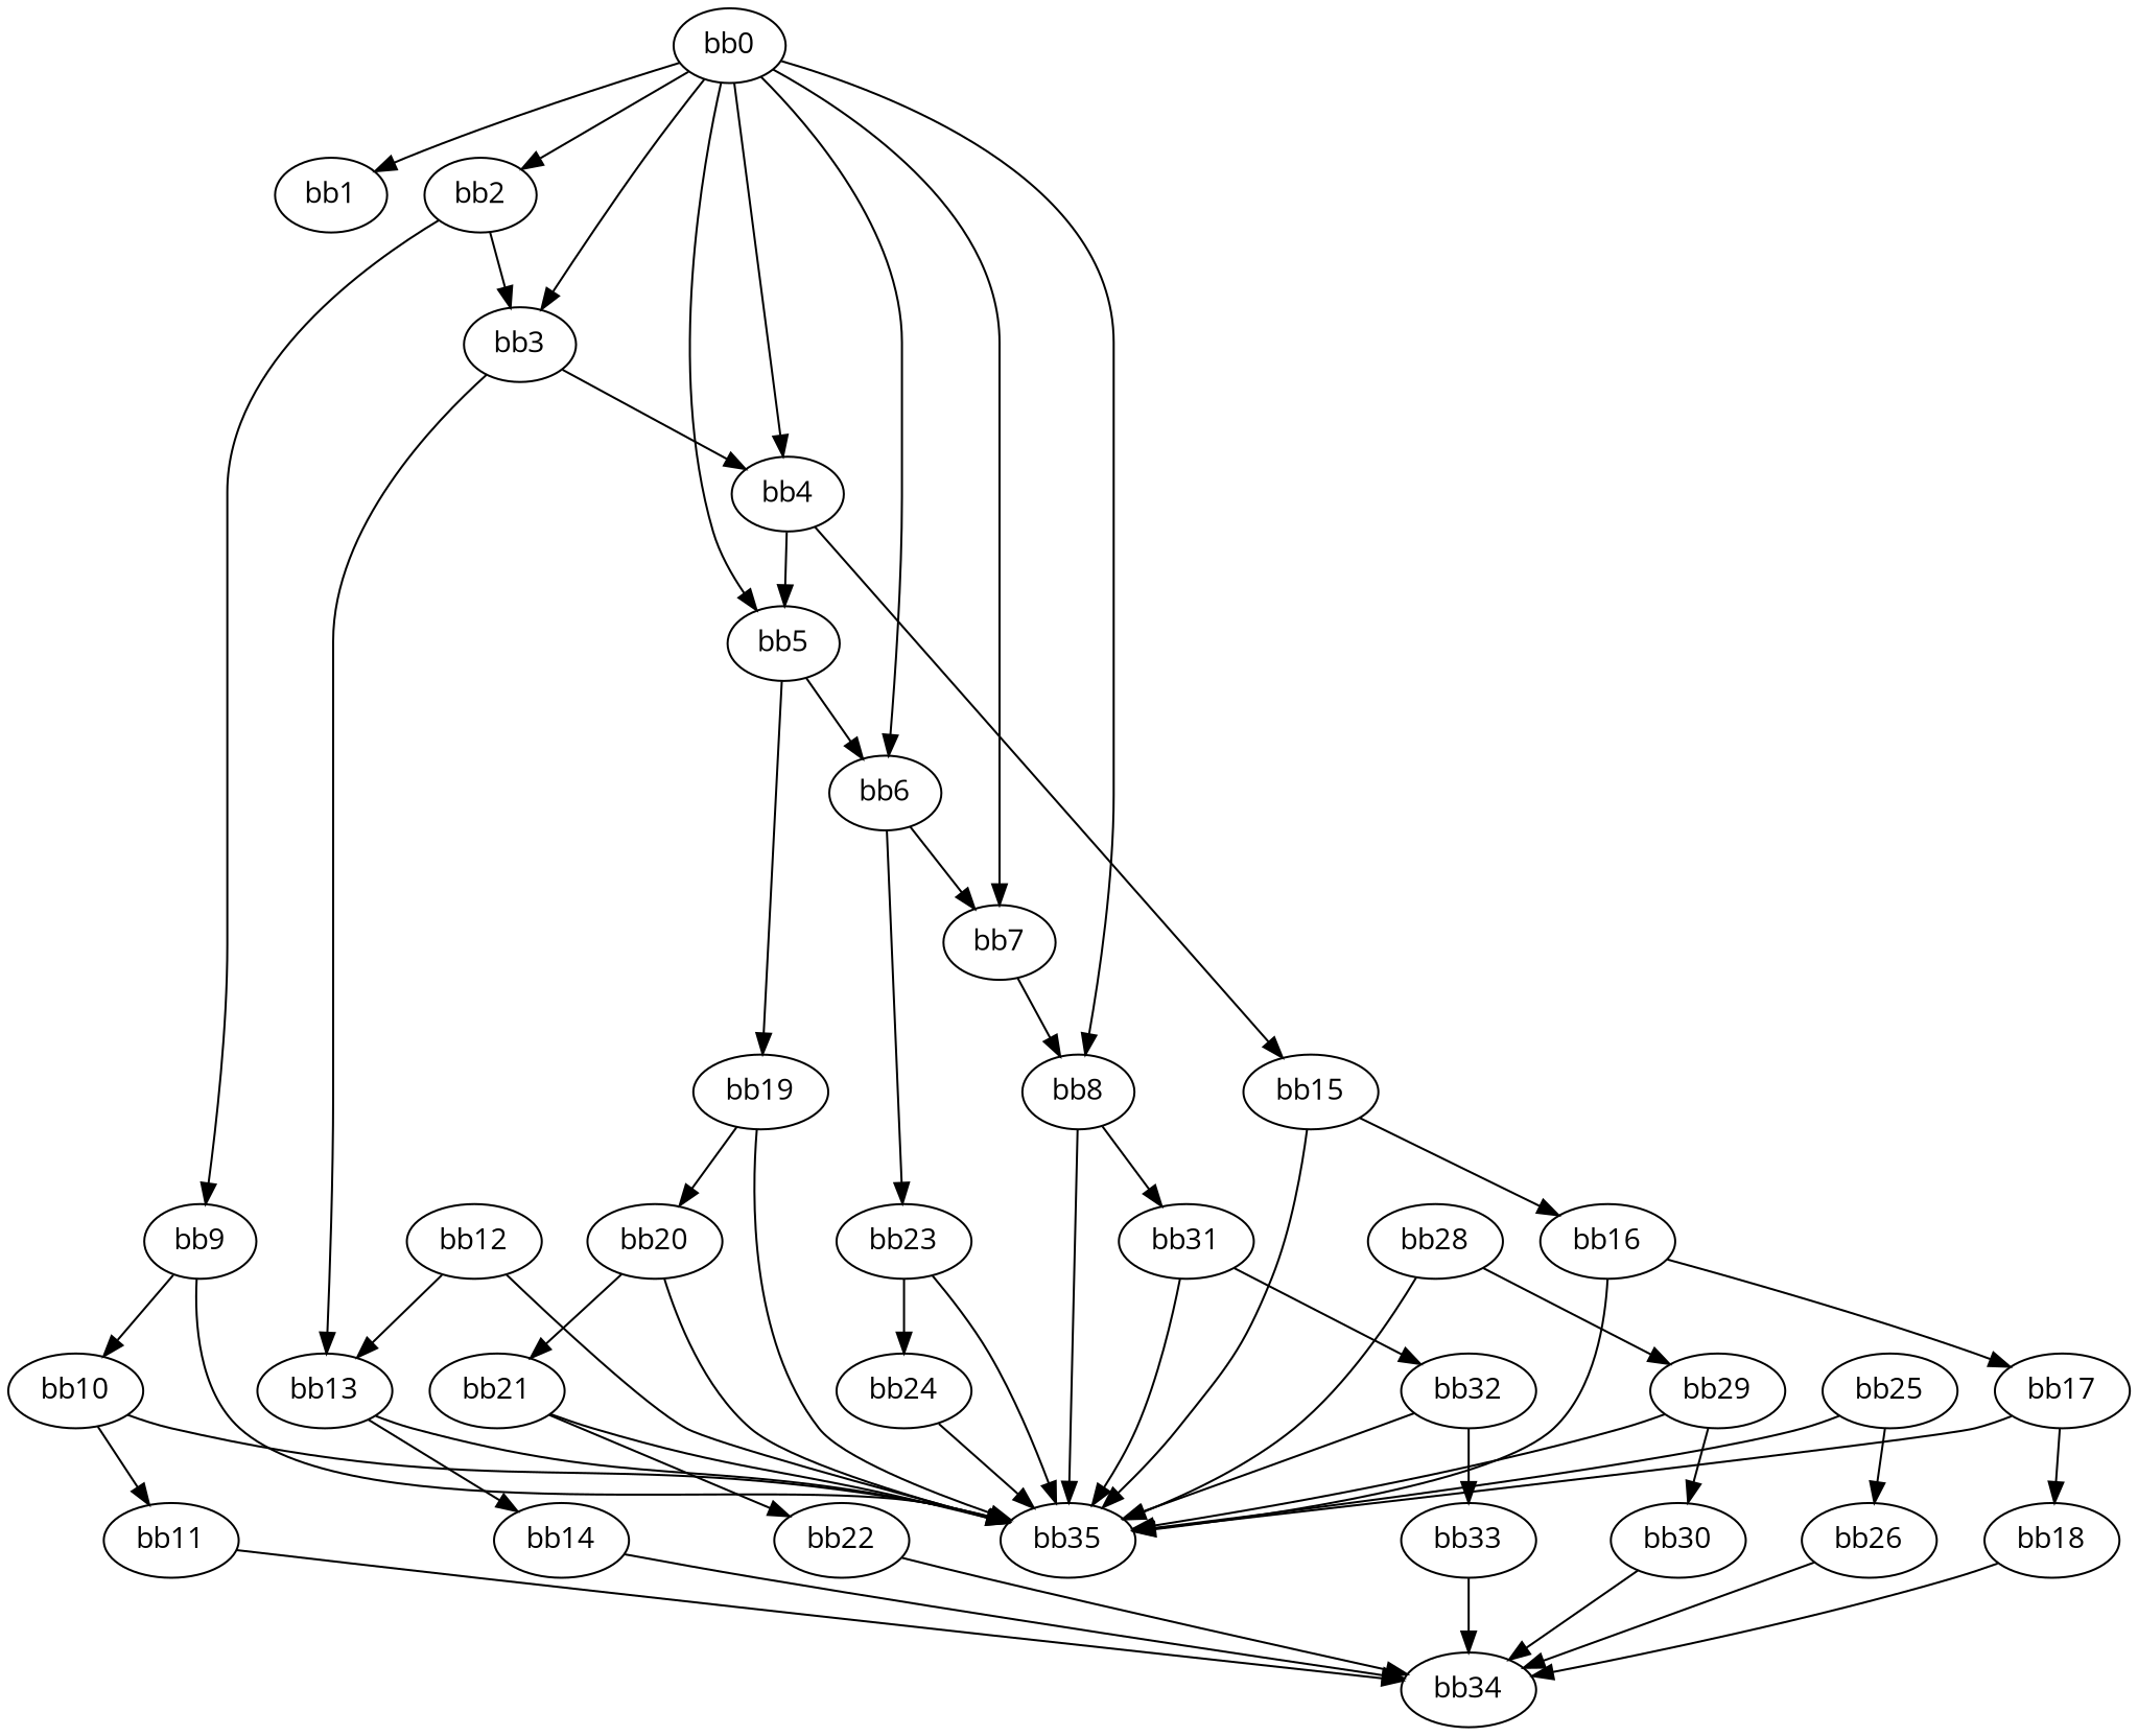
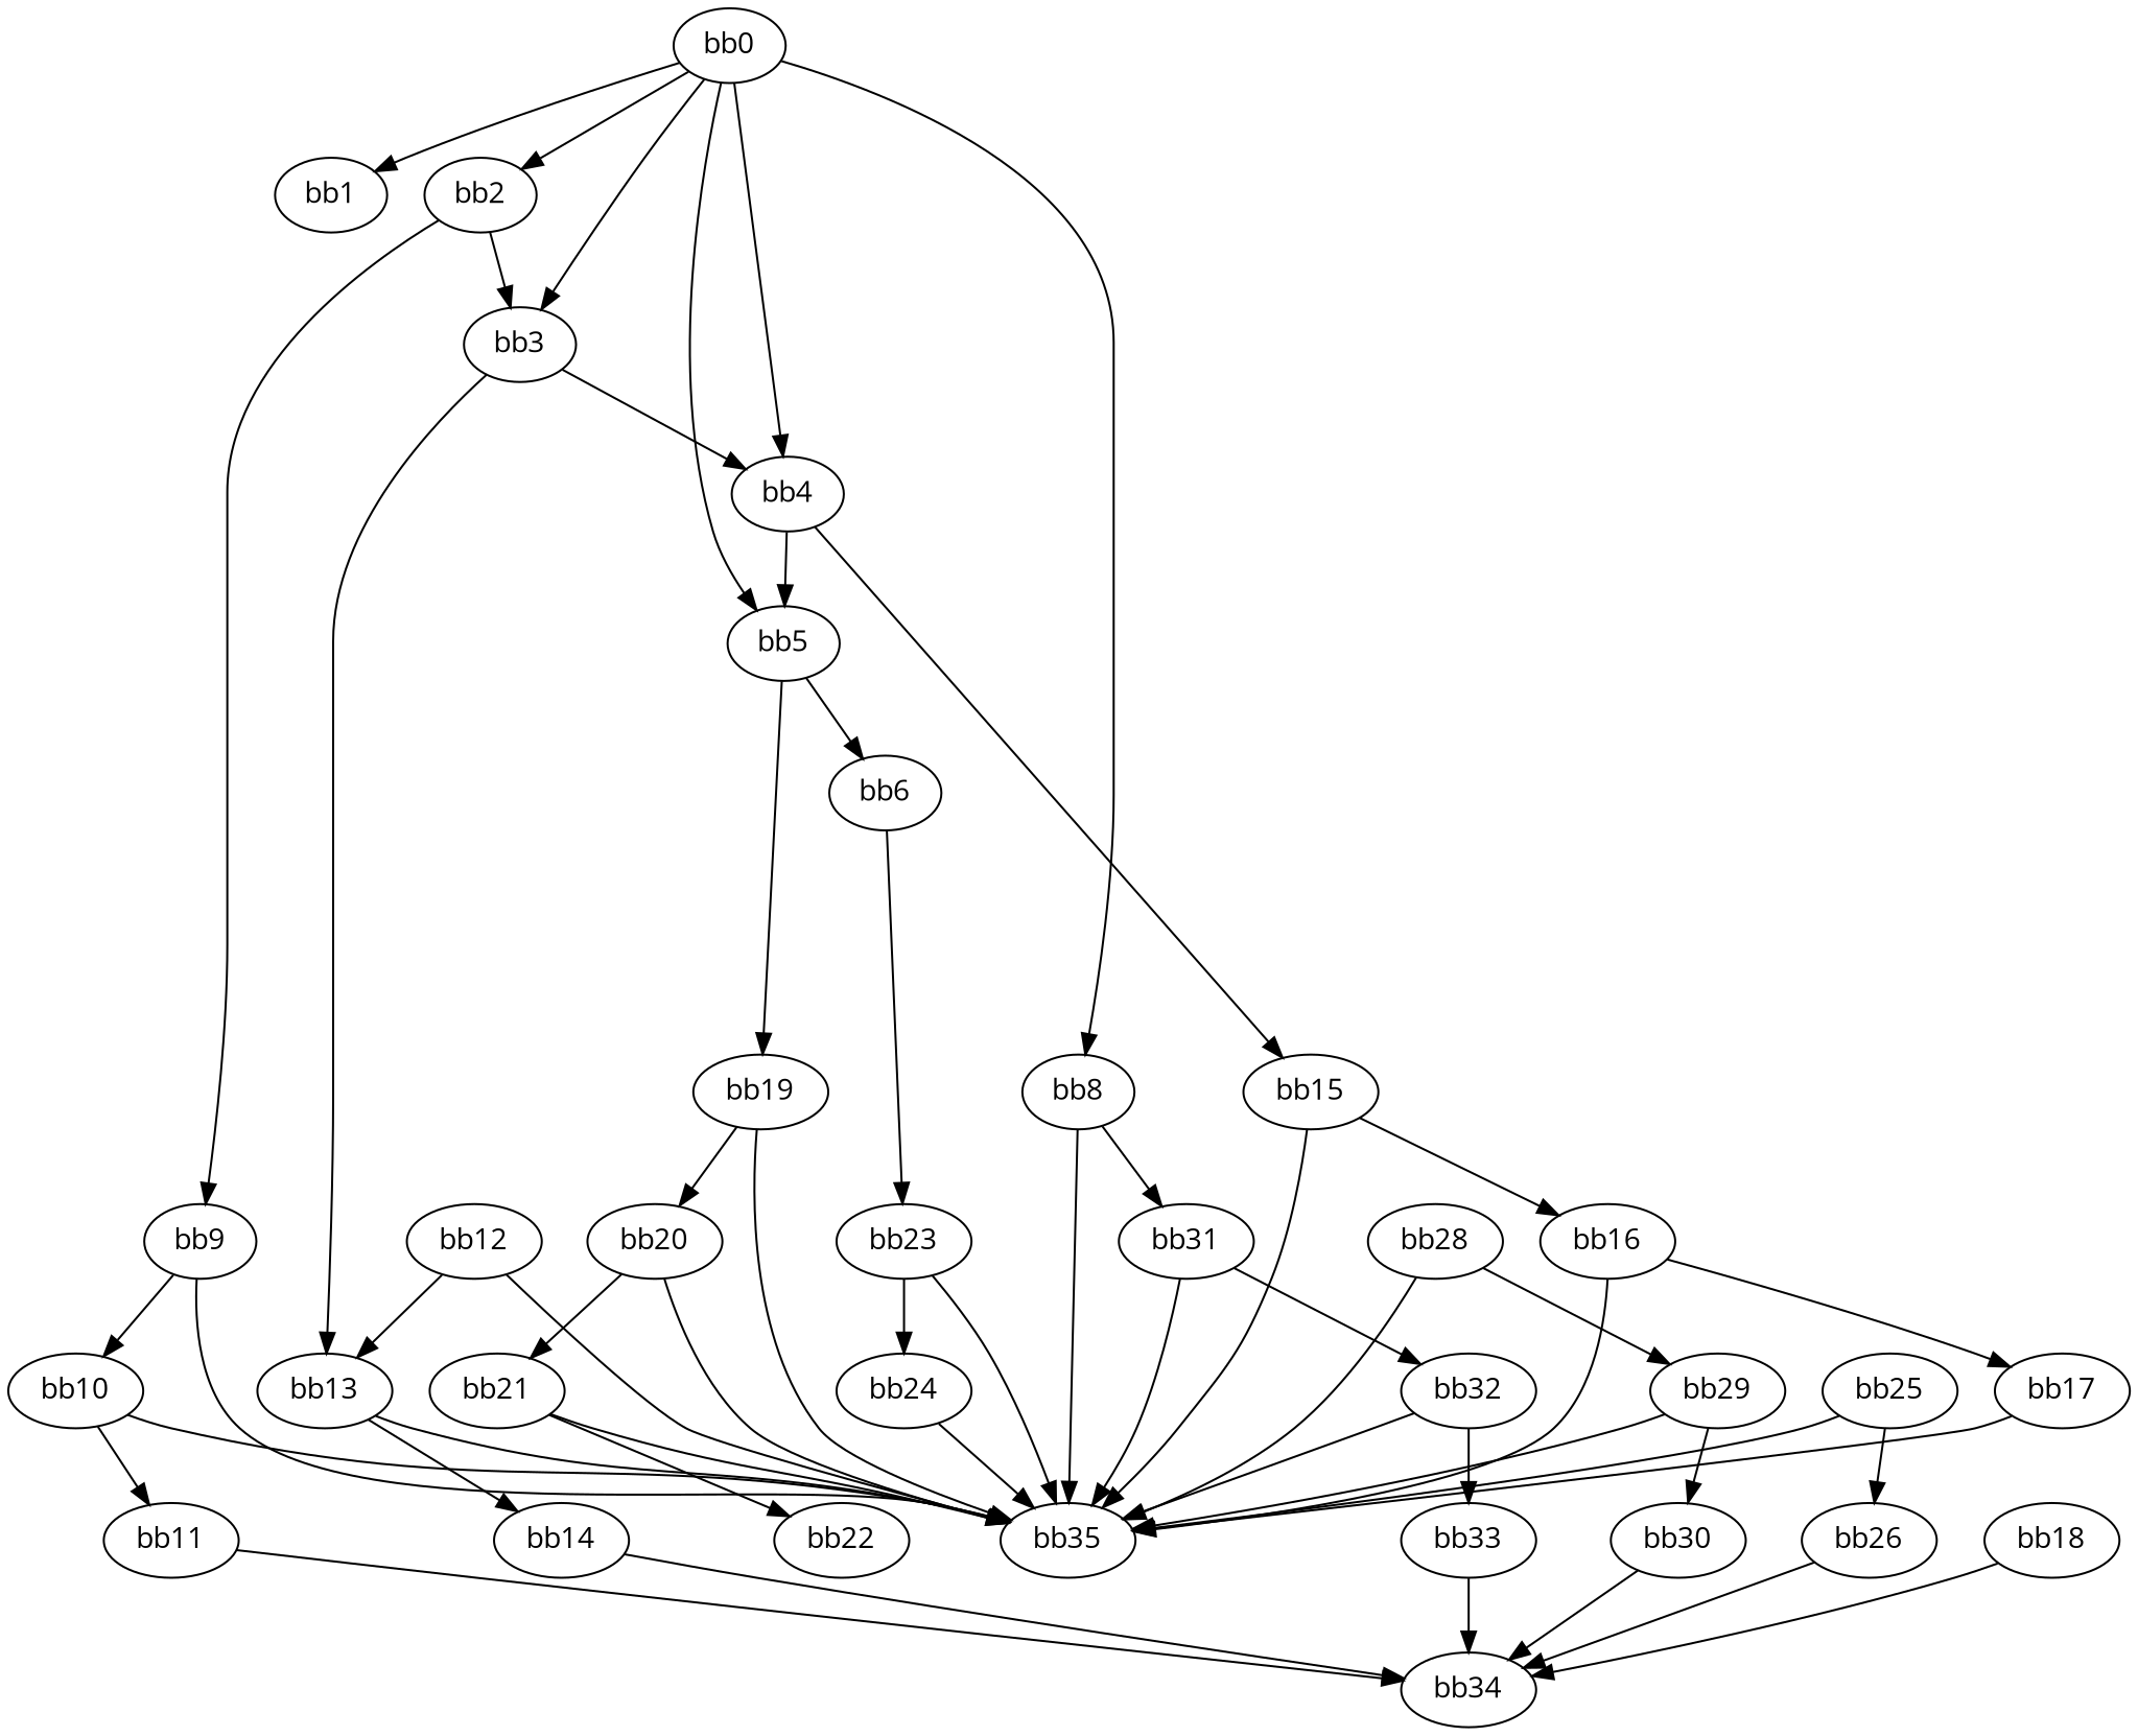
  digraph {
    fontname="Open Sans"
    node [fontname="Open Sans"]
    edge [fontname="Open Sans"]
    n1 [label="bb0\l"]
    n2 [label="bb1\l"]
    n3 [label="bb2\l"]
    n4 [label="bb3\l"]
    n5 [label="bb4\l"]
    n6 [label="bb5\l"]
    n7 [label="bb6\l"]
-   n8 [label="bb7\l"]
    n9 [label="bb8\l"]
    n10 [label="bb9\l"]
    n11 [label="bb13\l"]
    n12 [label="bb15\l"]
    n13 [label="bb19\l"]
    n14 [label="bb23\l"]
    n15 [label="bb31\l"]
    n16 [label="bb35\l"]
    n17 [label="bb10\l"]
    n18 [label="bb12\l"]
    n19 [label="bb16\l"]
    n20 [label="bb20\l"]
    n21 [label="bb24\l"]
    n22 [label="bb32\l"]
    n23 [label="bb11\l"]
    n24 [label="bb34\l"]
    n25 [label="bb14\l"]
    n26 [label="bb17\l"]
    n27 [label="bb18\l"]
    n28 [label="bb21\l"]
    n29 [label="bb22\l"]
    n30 [label="bb25\l"]
    n31 [label="bb26\l"]
    n32 [label="bb28\l"]
    n33 [label="bb29\l"]
    n34 [label="bb30\l"]
    n35 [label="bb33\l"]
    n1 -> n2
    n1 -> n3
    n1 -> n4
    n1 -> n5
    n1 -> n6
-   n1 -> n7
-   n1 -> n8
    n1 -> n9
    n3 -> n4
    n3 -> n10
    n4 -> n5
    n4 -> n11
    n5 -> n6
    n5 -> n12
    n6 -> n7
    n6 -> n13
-   n7 -> n8
    n7 -> n14
-   n8 -> n9
    n9 -> n15
    n9 -> n16
    n10 -> n16
    n10 -> n17
    n11 -> n16
    n11 -> n25
    n12 -> n16
    n12 -> n19
    n13 -> n16
    n13 -> n20
    n14 -> n16
    n14 -> n21
    n15 -> n16
    n15 -> n22
    n17 -> n16
    n17 -> n23
    n18 -> n11
    n18 -> n16
    n19 -> n16
    n19 -> n26
    n20 -> n16
    n20 -> n28
    n21 -> n16
    n22 -> n16
    n22 -> n35
    n23 -> n24
    n25 -> n24
    n26 -> n16
-   n26 -> n27
    n27 -> n24
    n28 -> n16
    n28 -> n29
-   n29 -> n24
    n30 -> n16
    n30 -> n31
    n31 -> n24
    n32 -> n16
    n32 -> n33
    n33 -> n16
    n33 -> n34
    n34 -> n24
    n35 -> n24
  }
